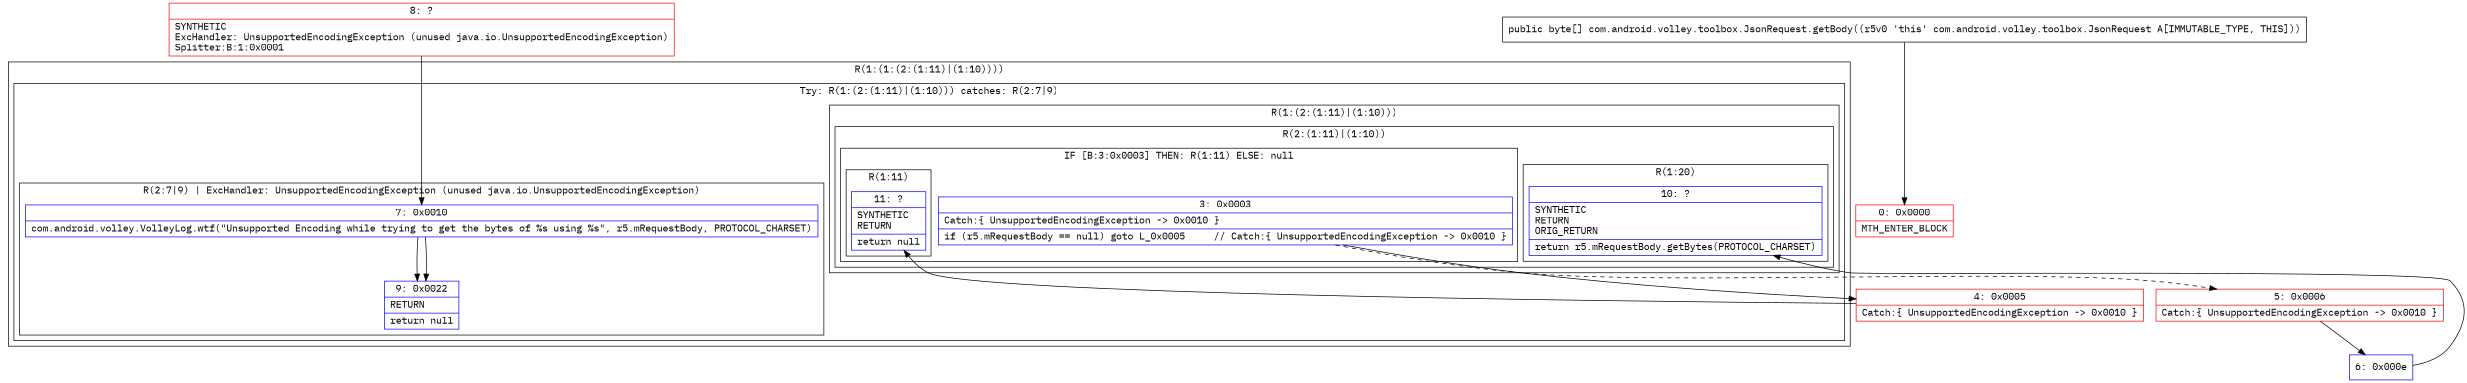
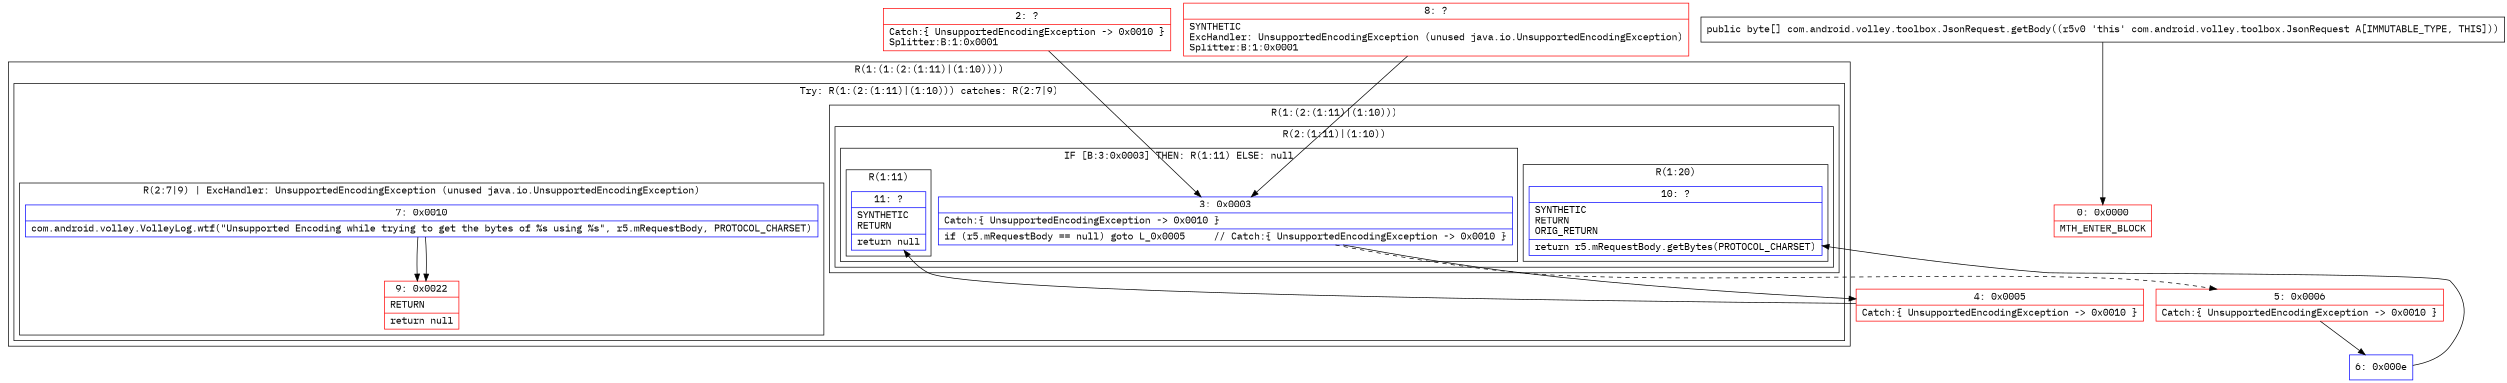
  digraph {
    fontname="IBM Plex Mono"
    node [color=blue fontname="IBM Plex Mono" shape=record]
    edge [fontname="IBM Plex Mono"]
    n1 [label="{11\:\ ?|SYNTHETIC\lRETURN\l|return null\l}"]
    n2 [label="{3\:\ 0x0003|Catch:\{ UnsupportedEncodingException \-\> 0x0010 \}\l|if (r5.mRequestBody == null) goto L_0x0005     \/\/ Catch:\{ UnsupportedEncodingException \-\> 0x0010 \}\l}"]
    n3 [label="{10\:\ ?|SYNTHETIC\lRETURN\lORIG_RETURN\l|return r5.mRequestBody.getBytes(PROTOCOL_CHARSET)\l}"]
    n4 [label="{7\:\ 0x0010|com.android.volley.VolleyLog.wtf(\"Unsupported Encoding while trying to get the bytes of %s using %s\", r5.mRequestBody, PROTOCOL_CHARSET)\l}"]
-   n5 [label="{9\:\ 0x0022|RETURN\l|return null\l}"]
+   n5 [color=red label="{9\:\ 0x0022|RETURN\l|return null\l}"]
    n6 [color=red label="{4\:\ 0x0005|Catch:\{ UnsupportedEncodingException \-\> 0x0010 \}\l}"]
    n7 [color=red label="{5\:\ 0x0006|Catch:\{ UnsupportedEncodingException \-\> 0x0010 \}\l}"]
    n8 [label="{6\:\ 0x000e}"]
    n9 [color=red label="{0\:\ 0x0000|MTH_ENTER_BLOCK\l}"]
+   n10 [color=red label="{2\:\ ?|Catch:\{ UnsupportedEncodingException \-\> 0x0010 \}\lSplitter:B:1:0x0001\l}"]
    n11 [color=red label="{8\:\ ?|SYNTHETIC\lExcHandler: UnsupportedEncodingException (unused java.io.UnsupportedEncodingException)\lSplitter:B:1:0x0001\l}"]
    n12 [label="{public byte[] com.android.volley.toolbox.JsonRequest.getBody((r5v0 'this' com.android.volley.toolbox.JsonRequest A[IMMUTABLE_TYPE, THIS])) }" color=""]
    subgraph cluster_1 {
      label="R(1:(1:(2:(1:11)|(1:10))))"
      subgraph cluster_2 {
        label="Try: R(1:(2:(1:11)|(1:10))) catches: R(2:7|9)"
        subgraph cluster_3 {
          label="R(1:(2:(1:11)|(1:10)))"
          subgraph cluster_4 {
            label="R(2:(1:11)|(1:10))"
            subgraph cluster_5 {
              label="IF [B:3:0x0003] THEN: R(1:11) ELSE: null"
              n2
              subgraph cluster_6 {
                label="R(1:11)"
                n1
              }
            }
            subgraph cluster_7 {
              label="R(1:20)"
              n3
            }
          }
        }
        subgraph cluster_8 {
          label="R(2:7|9) | ExcHandler: UnsupportedEncodingException (unused java.io.UnsupportedEncodingException)\l"
          n4
          n5
        }
      }
    }
    subgraph cluster_9 {
      label="R(2:7|9) | ExcHandler: UnsupportedEncodingException (unused java.io.UnsupportedEncodingException)\l"
    }
    n2 -> n6
    n2 -> n7 [style=dashed]
    n4 -> n5
    n4 -> n5
    n6 -> n1
    n7 -> n8
    n8 -> n3
-   n11 -> n4
+   n10 -> n2
+   n11 -> n2
    n12 -> n9
  }
